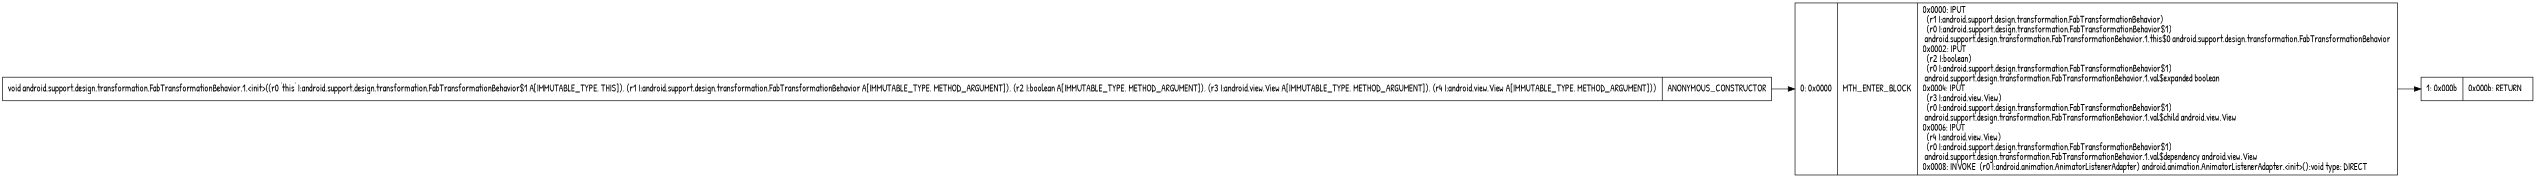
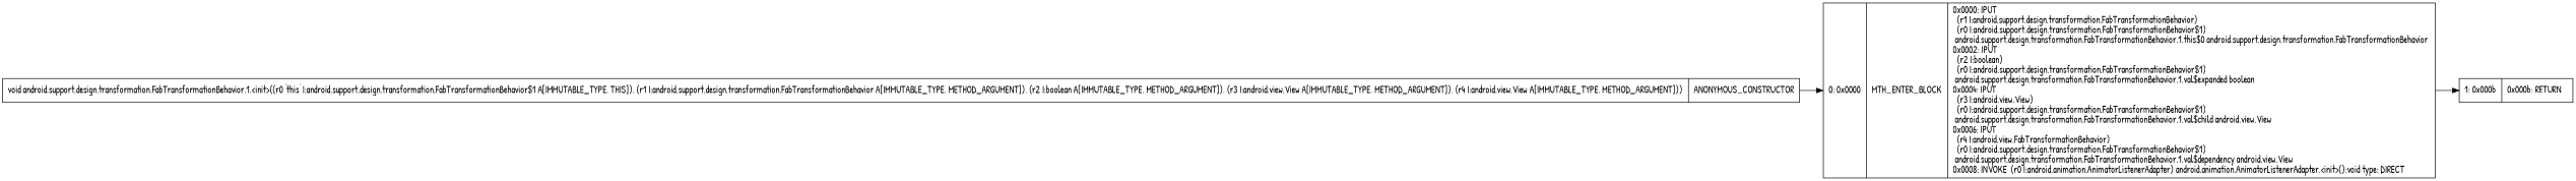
  digraph {
    rankdir=LR
    fontname="Patrick Hand"
    node [shape=record fontname="Patrick Hand"]
    edge [fontname="Patrick Hand"]
-   n1 [label="{0\:\ 0x0000|MTH_ENTER_BLOCK\l|0x0000: IPUT  \l  (r1 I:android.support.design.transformation.FabTransformationBehavior)\l  (r0 I:android.support.design.transformation.FabTransformationBehavior$1)\l android.support.design.transformation.FabTransformationBehavior.1.this$0 android.support.design.transformation.FabTransformationBehavior \l0x0002: IPUT  \l  (r2 I:boolean)\l  (r0 I:android.support.design.transformation.FabTransformationBehavior$1)\l android.support.design.transformation.FabTransformationBehavior.1.val$expanded boolean \l0x0004: IPUT  \l  (r3 I:android.view.View)\l  (r0 I:android.support.design.transformation.FabTransformationBehavior$1)\l android.support.design.transformation.FabTransformationBehavior.1.val$child android.view.View \l0x0006: IPUT  \l  (r4 I:android.view.View)\l  (r0 I:android.support.design.transformation.FabTransformationBehavior$1)\l android.support.design.transformation.FabTransformationBehavior.1.val$dependency android.view.View \l0x0008: INVOKE  (r0 I:android.animation.AnimatorListenerAdapter) android.animation.AnimatorListenerAdapter.\<init\>():void type: DIRECT \l}"]
+   n1 [label="{0\:\ 0x0000|MTH_ENTER_BLOCK\l|0x0000: IPUT  \l  (r1 I:android.support.design.transformation.FabTransformationBehavior)\l  (r0 I:android.support.design.transformation.FabTransformationBehavior$1)\l android.support.design.transformation.FabTransformationBehavior.1.this$0 android.support.design.transformation.FabTransformationBehavior \l0x0002: IPUT  \l  (r2 I:boolean)\l  (r0 I:android.support.design.transformation.FabTransformationBehavior$1)\l android.support.design.transformation.FabTransformationBehavior.1.val$expanded boolean \l0x0004: IPUT  \l  (r3 I:android.view.View)\l  (r0 I:android.support.design.transformation.FabTransformationBehavior$1)\l android.support.design.transformation.FabTransformationBehavior.1.val$child android.view.View \l0x0006: IPUT  \l  (r4 I:android.view.FabTransformationBehavior)\l  (r0 I:android.support.design.transformation.FabTransformationBehavior$1)\l android.support.design.transformation.FabTransformationBehavior.1.val$dependency android.view.View \l0x0008: INVOKE  (r0 I:android.animation.AnimatorListenerAdapter) android.animation.AnimatorListenerAdapter.\<init\>():void type: DIRECT \l}"]
    n2 [label="{1\:\ 0x000b|0x000b: RETURN   \l}"]
    n3 [label="{void android.support.design.transformation.FabTransformationBehavior.1.\<init\>((r0 'this' I:android.support.design.transformation.FabTransformationBehavior$1 A[IMMUTABLE_TYPE, THIS]), (r1 I:android.support.design.transformation.FabTransformationBehavior A[IMMUTABLE_TYPE, METHOD_ARGUMENT]), (r2 I:boolean A[IMMUTABLE_TYPE, METHOD_ARGUMENT]), (r3 I:android.view.View A[IMMUTABLE_TYPE, METHOD_ARGUMENT]), (r4 I:android.view.View A[IMMUTABLE_TYPE, METHOD_ARGUMENT]))  | ANONYMOUS_CONSTRUCTOR\l}"]
    n1 -> n2
    n3 -> n1
  }
